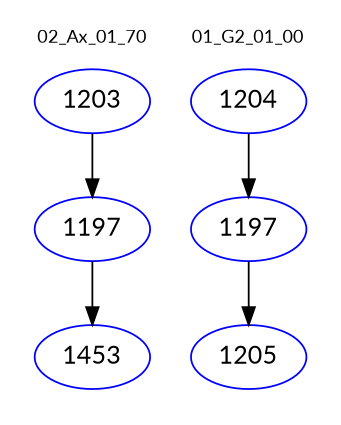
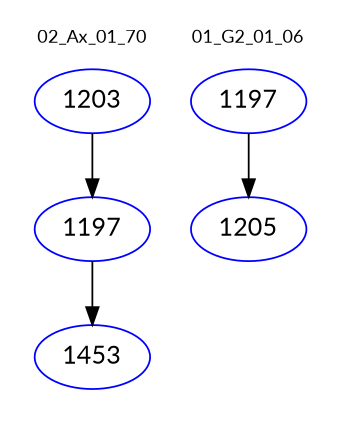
  digraph {
    fontname=Lato
    node [color=blue fontname=Lato]
    edge [color=black fontname=Lato]
    n1 [label=1203]
    n2 [label=1197]
    n3 [label=1453]
-   n4 [label=1204]
    n5 [label=1197]
    n6 [label=1205]
    subgraph cluster_1 {
      color=white
      fontsize=10
      label="02_Ax_01_70"
      n1
      n2
      n3
    }
    subgraph cluster_2 {
      color=white
      fontsize=10
-     label="01_G2_01_00"
-     n4
+     label="01_G2_01_06"
      n5
      n6
    }
    n1 -> n2
    n2 -> n3
-   n4 -> n5
    n5 -> n6
  }
